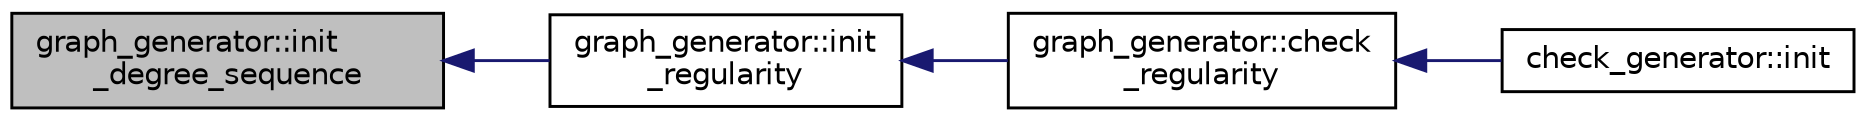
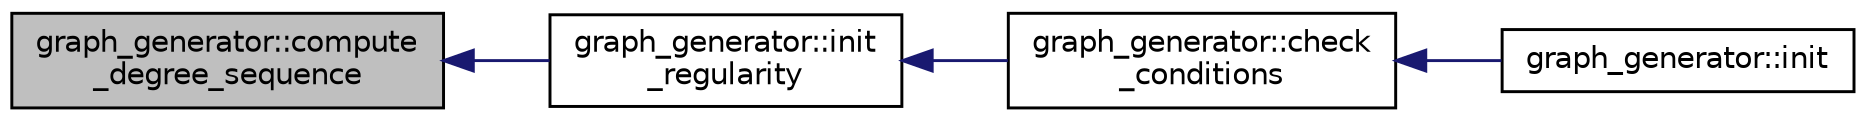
  digraph {
    rankdir=LR
    node [color=black fillcolor=white fontname=Helvetica fontsize=10 shape=record style=filled]
    edge [color=midnightblue dir=back fontname=Helvetica fontsize=10 labelfontname=Helvetica labelfontsize=10 style=solid]
-   n1 [fillcolor=grey75 fontcolor=black height=0.2 label="graph_generator::init\l_degree_sequence" width=0.4]
+   n1 [fillcolor=grey75 fontcolor=black height=0.2 label="graph_generator::compute\l_degree_sequence" width=0.4]
    n2 [height=0.2 label="graph_generator::init\l_regularity" width=0.4]
-   n3 [height=0.2 label="graph_generator::check\l_regularity" width=0.4]
-   n4 [height=0.2 label="check_generator::init" width=0.4]
+   n3 [height=0.2 label="graph_generator::check\l_conditions" width=0.4]
+   n4 [height=0.2 label="graph_generator::init" width=0.4]
    n1 -> n2
    n2 -> n3
    n3 -> n4
  }
